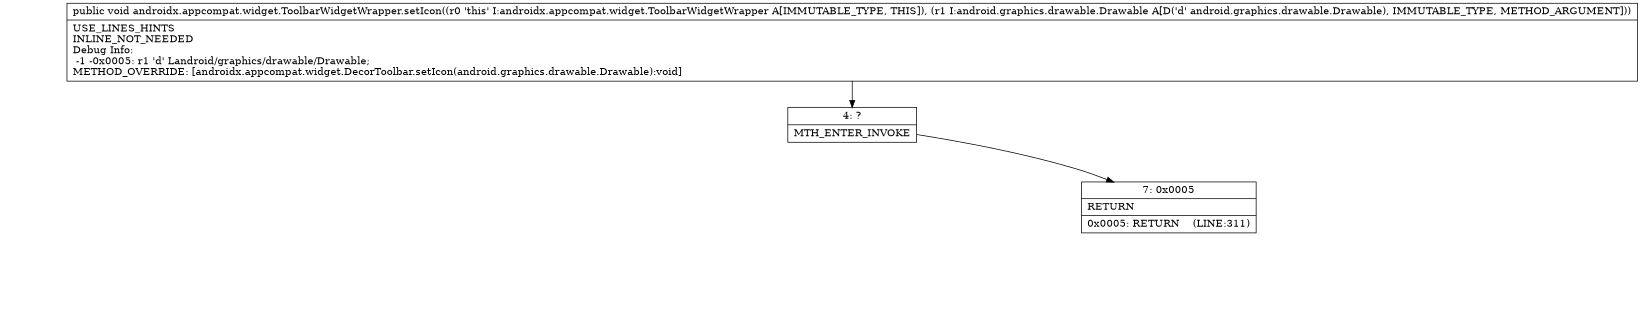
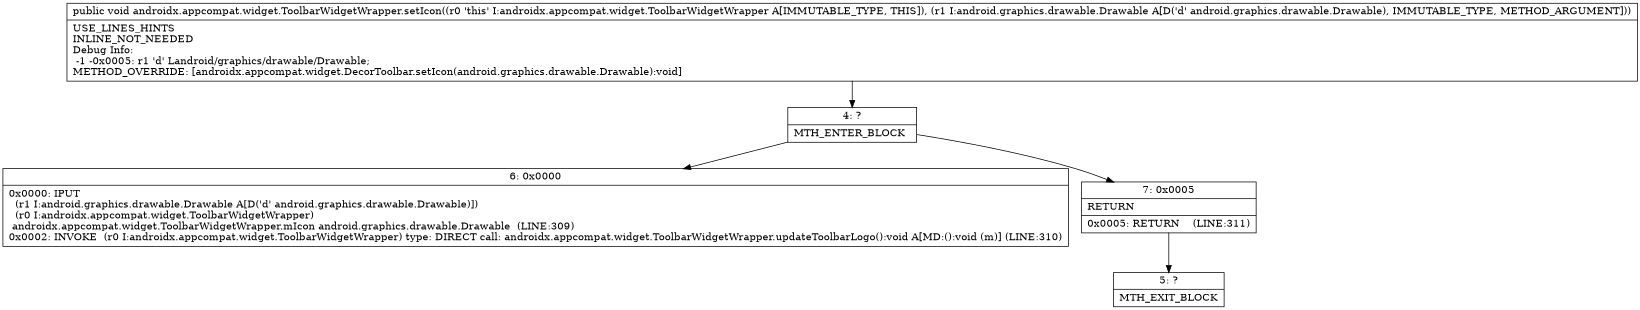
  digraph {
    node [shape=record]
-   n1 [label="{4\:\ ?|MTH_ENTER_INVOKE\l}"]
+   n1 [label="{4\:\ ?|MTH_ENTER_BLOCK\l}"]
+   n2 [label="{6\:\ 0x0000|0x0000: IPUT  \l  (r1 I:android.graphics.drawable.Drawable A[D('d' android.graphics.drawable.Drawable)])\l  (r0 I:androidx.appcompat.widget.ToolbarWidgetWrapper)\l androidx.appcompat.widget.ToolbarWidgetWrapper.mIcon android.graphics.drawable.Drawable  (LINE:309)\l0x0002: INVOKE  (r0 I:androidx.appcompat.widget.ToolbarWidgetWrapper) type: DIRECT call: androidx.appcompat.widget.ToolbarWidgetWrapper.updateToolbarLogo():void A[MD:():void (m)] (LINE:310)\l}"]
    n3 [label="{7\:\ 0x0005|RETURN\l|0x0005: RETURN    (LINE:311)\l}"]
+   n4 [label="{5\:\ ?|MTH_EXIT_BLOCK\l}"]
    n5 [label="{public void androidx.appcompat.widget.ToolbarWidgetWrapper.setIcon((r0 'this' I:androidx.appcompat.widget.ToolbarWidgetWrapper A[IMMUTABLE_TYPE, THIS]), (r1 I:android.graphics.drawable.Drawable A[D('d' android.graphics.drawable.Drawable), IMMUTABLE_TYPE, METHOD_ARGUMENT]))  | USE_LINES_HINTS\lINLINE_NOT_NEEDED\lDebug Info:\l  \-1 \-0x0005: r1 'd' Landroid\/graphics\/drawable\/Drawable;\lMETHOD_OVERRIDE: [androidx.appcompat.widget.DecorToolbar.setIcon(android.graphics.drawable.Drawable):void]\l}"]
+   n1 -> n2
    n1 -> n3
+   n3 -> n4
    n5 -> n1
  }
